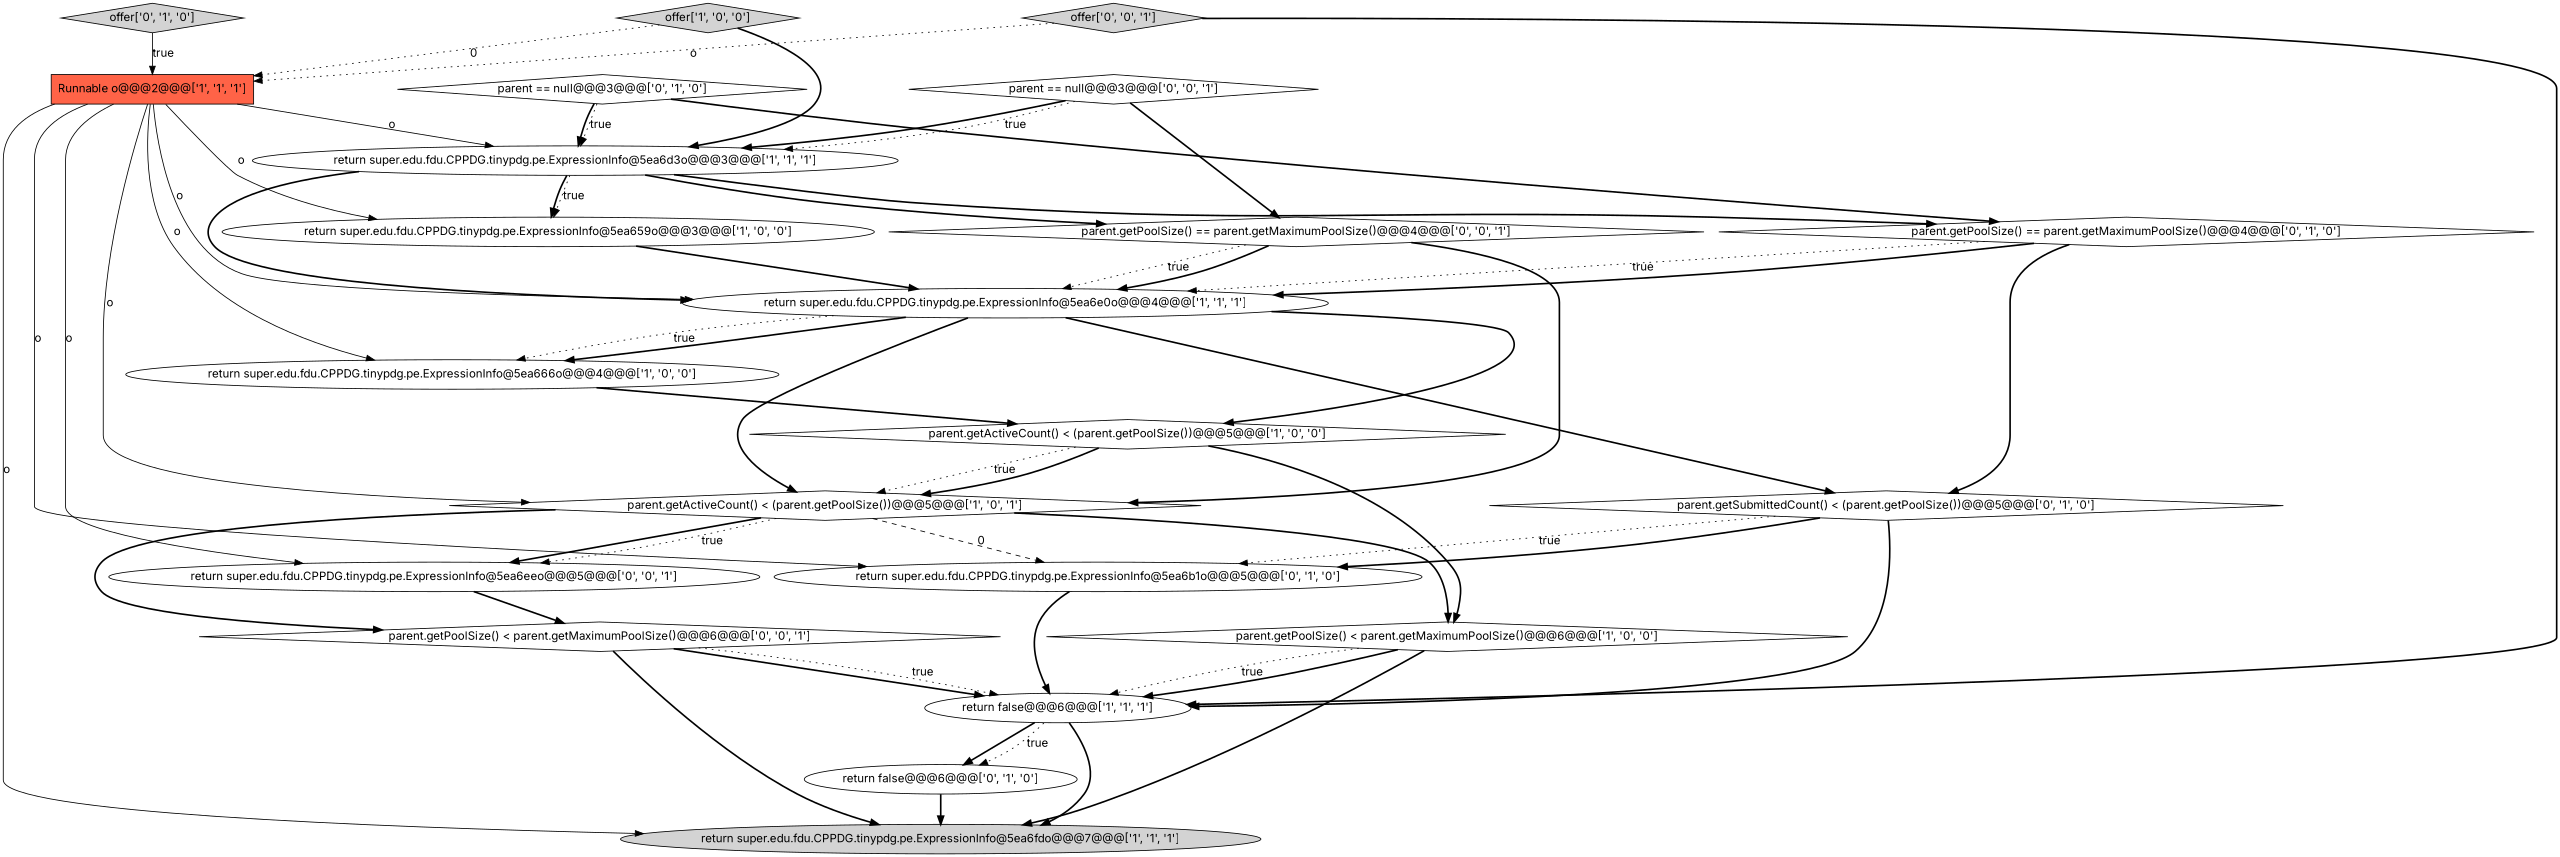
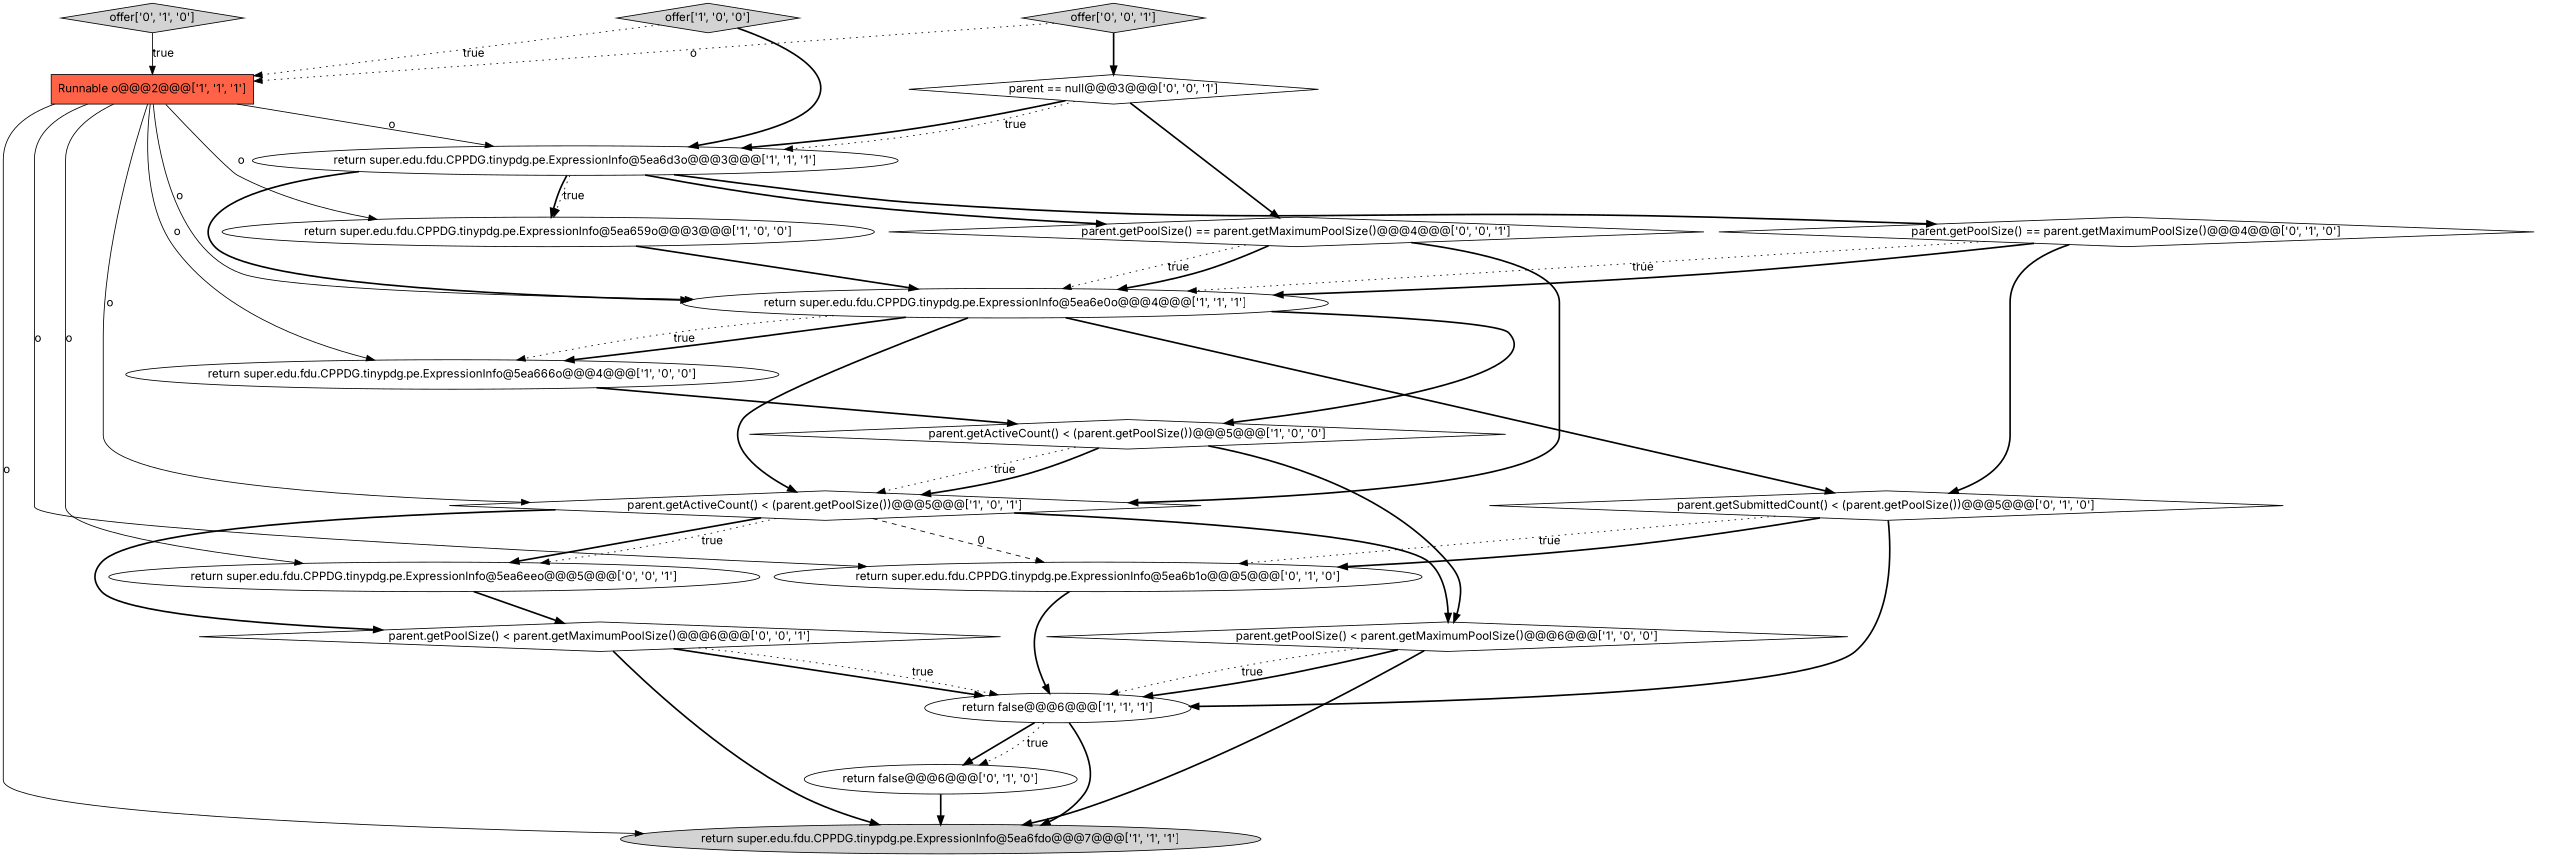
  digraph {
    fontname=Inter
    node [fillcolor=white fontname=Inter shape=diamond style=filled]
    edge [fontname=Inter style=bold]
    n1 [fillcolor=lightgray label="offer['1', '0', '0']"]
    n2 [fillcolor=tomato label="Runnable o@@@2@@@['1', '1', '1']" shape=box]
    n3 [label="return super.edu.fdu.CPPDG.tinypdg.pe.ExpressionInfo@5ea6d3o@@@3@@@['1', '1', '1']" shape=ellipse]
    n4 [label="return super.edu.fdu.CPPDG.tinypdg.pe.ExpressionInfo@5ea659o@@@3@@@['1', '0', '0']" shape=ellipse]
    n5 [label="return super.edu.fdu.CPPDG.tinypdg.pe.ExpressionInfo@5ea6e0o@@@4@@@['1', '1', '1']" shape=ellipse]
    n6 [fillcolor=lightgray label="return super.edu.fdu.CPPDG.tinypdg.pe.ExpressionInfo@5ea6fdo@@@7@@@['1', '1', '1']" shape=ellipse]
    n7 [label="return super.edu.fdu.CPPDG.tinypdg.pe.ExpressionInfo@5ea6eeo@@@5@@@['0', '0', '1']" shape=ellipse]
    n8 [label="parent.getActiveCount() < (parent.getPoolSize())@@@5@@@['1', '0', '1']"]
    n9 [label="return super.edu.fdu.CPPDG.tinypdg.pe.ExpressionInfo@5ea6b1o@@@5@@@['0', '1', '0']" shape=ellipse]
    n10 [label="return super.edu.fdu.CPPDG.tinypdg.pe.ExpressionInfo@5ea666o@@@4@@@['1', '0', '0']" shape=ellipse]
    n11 [label="parent.getPoolSize() == parent.getMaximumPoolSize()@@@4@@@['0', '1', '0']"]
    n12 [label="parent.getPoolSize() == parent.getMaximumPoolSize()@@@4@@@['0', '0', '1']"]
-   n13 [label="parent == null@@@3@@@['0', '1', '0']"]
    n14 [label="parent.getSubmittedCount() < (parent.getPoolSize())@@@5@@@['0', '1', '0']"]
    n15 [label="parent.getActiveCount() < (parent.getPoolSize())@@@5@@@['1', '0', '0']"]
    n16 [fillcolor=lightgray label="offer['0', '1', '0']"]
    n17 [label="parent.getPoolSize() < parent.getMaximumPoolSize()@@@6@@@['0', '0', '1']"]
    n18 [label="return false@@@6@@@['1', '1', '1']" shape=ellipse]
    n19 [label="parent.getPoolSize() < parent.getMaximumPoolSize()@@@6@@@['1', '0', '0']"]
    n20 [label="return false@@@6@@@['0', '1', '0']" shape=ellipse]
    n21 [label="parent == null@@@3@@@['0', '0', '1']"]
    n22 [fillcolor=lightgray label="offer['0', '0', '1']"]
-   n1 -> n2 [label=0 style=dotted]
+   n1 -> n2 [label=true style=dotted]
    n1 -> n3
    n2 -> n3 [label=o style=solid]
    n2 -> n4 [label=o style=solid]
    n2 -> n5 [label=o style=solid]
    n2 -> n6 [label=o style=solid]
    n2 -> n7 [label=o style=solid]
    n2 -> n8 [label=o style=solid]
    n2 -> n9 [label=o style=solid]
    n2 -> n10 [label=o style=solid]
    n3 -> n4 [label=true style=dotted]
    n3 -> n4
    n3 -> n5
    n3 -> n11
    n3 -> n12
    n4 -> n5
    n5 -> n8
    n5 -> n10 [label=true style=dotted]
    n5 -> n10
    n5 -> n14
    n5 -> n15
    n7 -> n17
    n8 -> n7
    n8 -> n7 [label=true style=dotted]
    n8 -> n9 [label=0 style=dashed]
    n8 -> n17
    n8 -> n19
    n9 -> n18
    n10 -> n15
    n11 -> n5
    n11 -> n5 [label=true style=dotted]
    n11 -> n14
    n12 -> n5 [label=true style=dotted]
    n12 -> n5
    n12 -> n8
-   n13 -> n3
-   n13 -> n3 [label=true style=dotted]
-   n13 -> n11
    n14 -> n9
    n14 -> n9 [label=true style=dotted]
    n14 -> n18
    n15 -> n8 [label=true style=dotted]
    n15 -> n8
    n15 -> n19
    n16 -> n2 [label=true style=solid]
    n17 -> n6
    n17 -> n18
    n17 -> n18 [label=true style=dotted]
    n18 -> n6
    n18 -> n20
    n18 -> n20 [label=true style=dotted]
    n19 -> n6
    n19 -> n18 [label=true style=dotted]
    n19 -> n18
    n20 -> n6
    n21 -> n3
    n21 -> n3 [label=true style=dotted]
    n21 -> n12
    n22 -> n2 [label=o style=dotted]
-   n22 -> n18
+   n22 -> n21
  }
